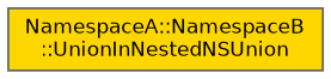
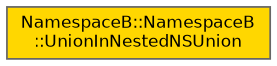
  digraph {
    rankdir=TB
-   n1 [color=grey40 fillcolor=gold fontname=Helvetica fontsize=10 height=0.2 label="NamespaceA::NamespaceB\l::UnionInNestedNSUnion" shape=box style=filled width=0.4]
+   n1 [color=grey40 fillcolor=gold fontname=Helvetica fontsize=10 height=0.2 label="NamespaceB::NamespaceB\l::UnionInNestedNSUnion" shape=box style=filled width=0.4]
  }
